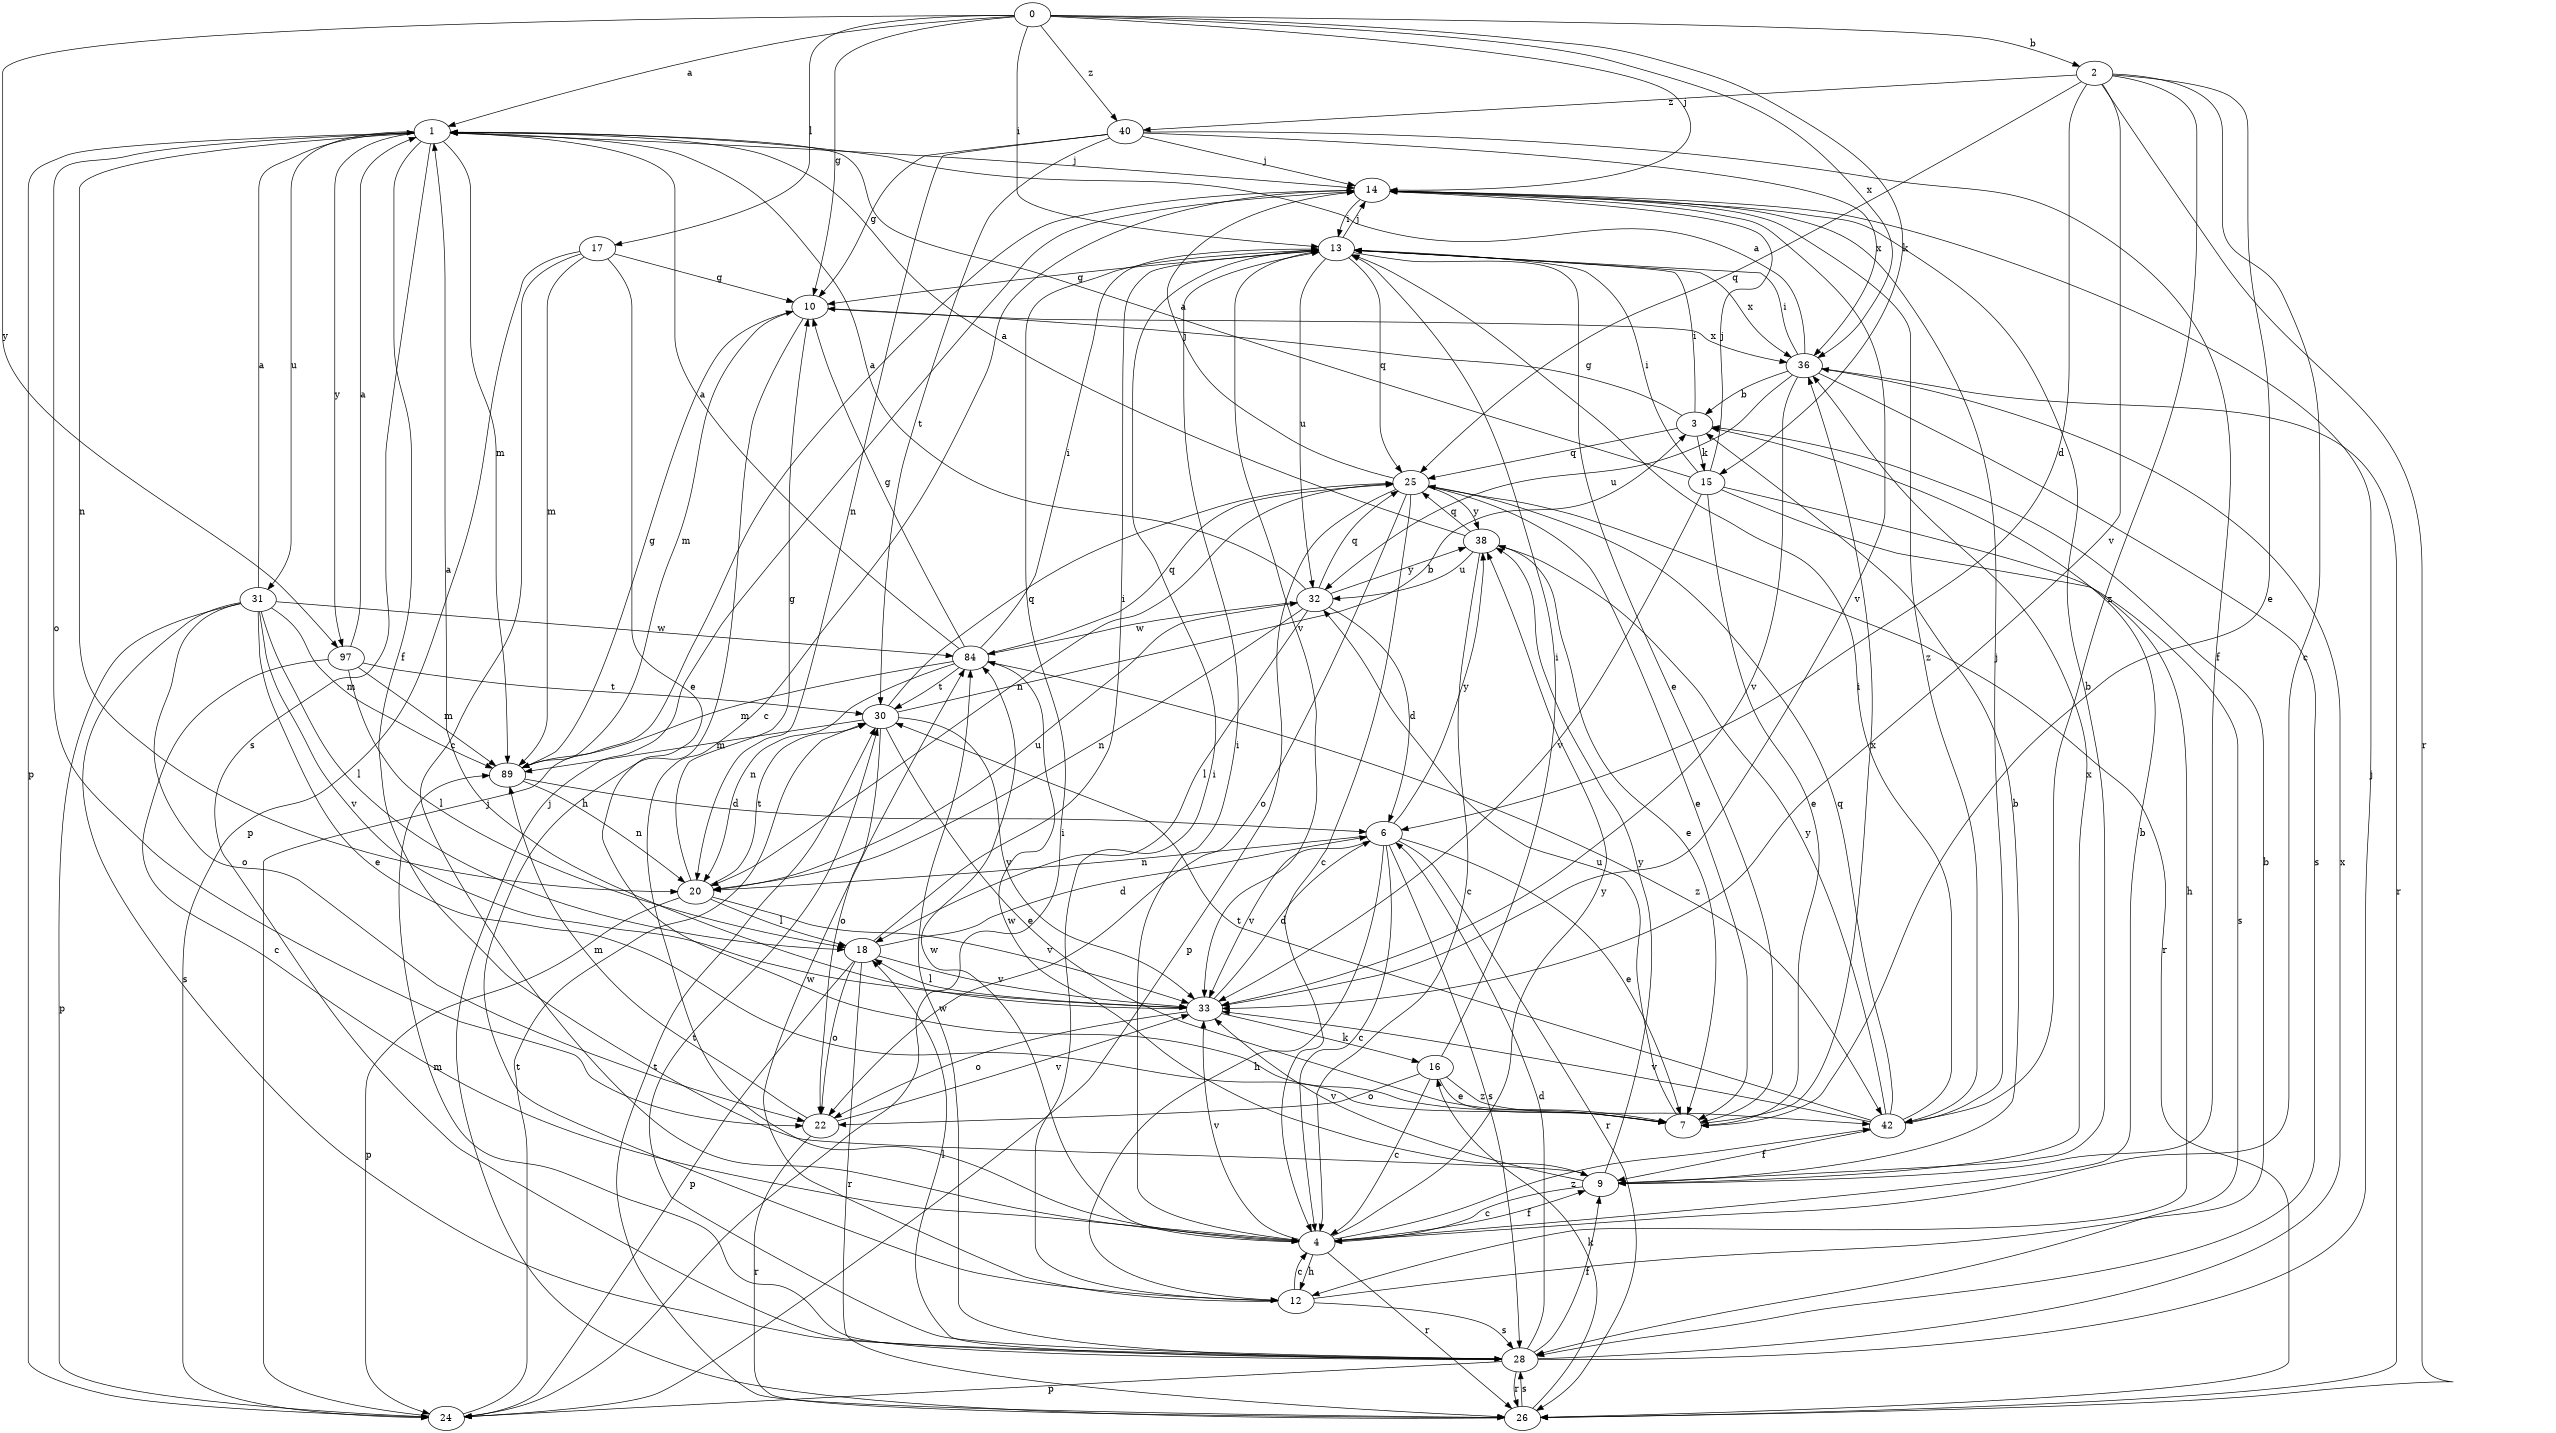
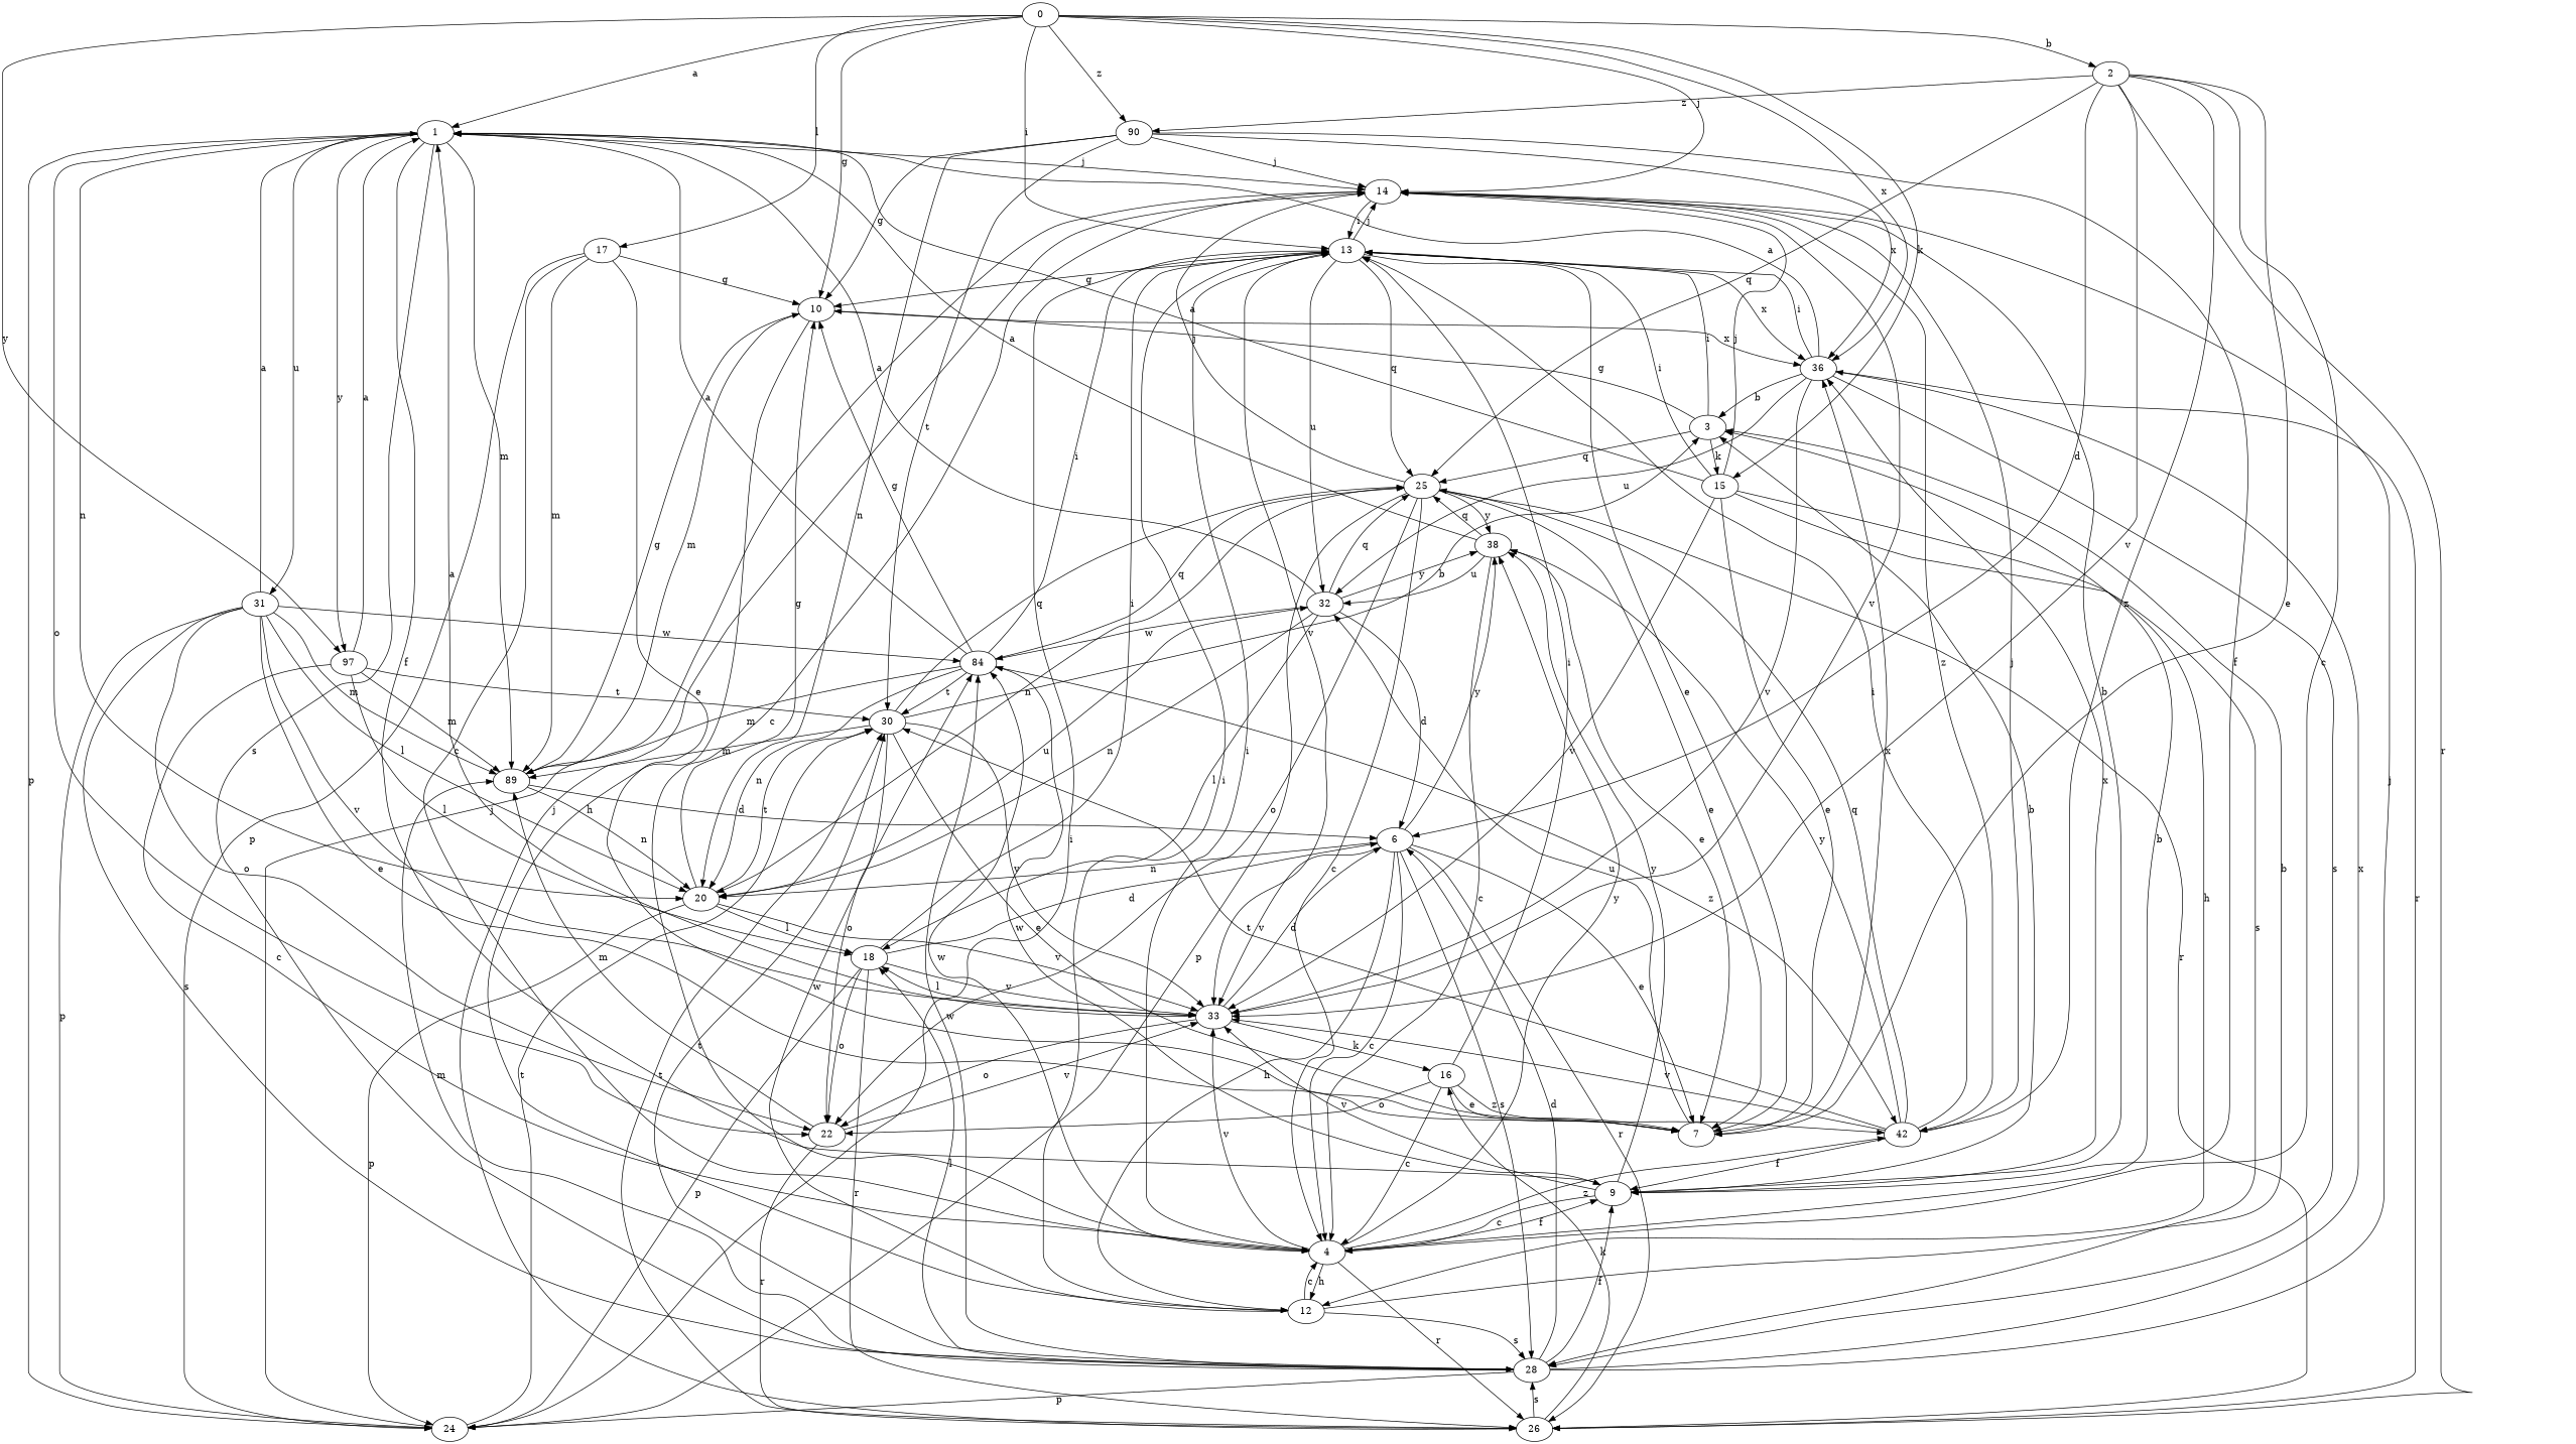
  strict digraph {
    0
    1
    2
    10
    13
    14
    15
    17
    36
    n10 [label=97]
-   40
+   40 [label=90]
    9
    n13 [label=89]
    20
    22
    24
    28
    31
    4
    6
    7
    25
    26
    33
    42
    12
    32
    3
    18
    30
    n31 [label=84]
    38
    16
    0 -> 1 [label=a]
    0 -> 2 [label=b]
    0 -> 10 [label=g]
    0 -> 13 [label=i]
    0 -> 14 [label=j]
    0 -> 15 [label=k]
    0 -> 17 [label=l]
    0 -> 36 [label=x]
    0 -> n10 [label=y]
    0 -> 40 [label=z]
    1 -> 14 [label=j]
    1 -> n10 [label=y]
    1 -> 9 [label=f]
    1 -> n13 [label=m]
    1 -> 20 [label=n]
    1 -> 22 [label=o]
    1 -> 24 [label=p]
    1 -> 28 [label=s]
    1 -> 31 [label=u]
    2 -> 40 [label=z]
    2 -> 4 [label=c]
    2 -> 6 [label=d]
    2 -> 7 [label=e]
    2 -> 25 [label=q]
    2 -> 26 [label=r]
    2 -> 33 [label=v]
    2 -> 42 [label=z]
    10 -> 36 [label=x]
    10 -> n13 [label=m]
    10 -> 12 [label=h]
    13 -> 10 [label=g]
    13 -> 14 [label=j]
    13 -> 36 [label=x]
    13 -> 7 [label=e]
    13 -> 25 [label=q]
    13 -> 33 [label=v]
    13 -> 32 [label=u]
    14 -> 13 [label=i]
    14 -> 9 [label=b]
    14 -> 4 [label=c]
    14 -> 33 [label=v]
    14 -> 42 [label=z]
    15 -> 1 [label=a]
    15 -> 13 [label=i]
    15 -> 14 [label=j]
    15 -> 28 [label=s]
    15 -> 7 [label=e]
    15 -> 33 [label=v]
    15 -> 12 [label=h]
    17 -> 10 [label=g]
    17 -> n13 [label=m]
    17 -> 24 [label=p]
    17 -> 4 [label=c]
    17 -> 7 [label=e]
    36 -> 1 [label=a]
    36 -> 13 [label=i]
    36 -> 28 [label=s]
    36 -> 26 [label=r]
    36 -> 33 [label=v]
    36 -> 32 [label=u]
    36 -> 3 [label=b]
    n10 -> 1 [label=a]
    n10 -> n13 [label=m]
    n10 -> 4 [label=c]
    n10 -> 18 [label=l]
    n10 -> 30 [label=t]
    40 -> 10 [label=g]
    40 -> 14 [label=j]
    40 -> 36 [label=x]
    40 -> 9 [label=f]
    40 -> 20 [label=n]
    40 -> 30 [label=t]
    9 -> 36 [label=x]
    9 -> 4 [label=c]
    9 -> 33 [label=v]
    9 -> 3 [label=b]
    9 -> n31 [label=w]
    9 -> 38 [label=y]
    n13 -> 10 [label=g]
    n13 -> 20 [label=n]
    n13 -> 6 [label=d]
    20 -> 10 [label=g]
    20 -> 24 [label=p]
    20 -> 33 [label=v]
    20 -> 32 [label=u]
    20 -> 18 [label=l]
    20 -> 30 [label=t]
    22 -> n13 [label=m]
    22 -> 26 [label=r]
    22 -> 33 [label=v]
    24 -> 13 [label=i]
    24 -> 14 [label=j]
    24 -> 30 [label=t]
    28 -> 14 [label=j]
    28 -> 36 [label=x]
    28 -> 9 [label=f]
    28 -> n13 [label=m]
    28 -> 24 [label=p]
    28 -> 6 [label=d]
-   28 -> 26 [label=r]
    28 -> 18 [label=l]
    28 -> 30 [label=t]
    28 -> n31 [label=w]
    31 -> 1 [label=a]
    31 -> n13 [label=m]
    31 -> 22 [label=o]
    31 -> 24 [label=p]
    31 -> 28 [label=s]
    31 -> 7 [label=e]
    31 -> 33 [label=v]
-   31 -> 18 [label=l]
+   31 -> 20 [label=l]
    31 -> n31 [label=w]
    4 -> 13 [label=i]
    4 -> 9 [label=f]
    4 -> 26 [label=r]
    4 -> 33 [label=v]
    4 -> 42 [label=z]
    4 -> 12 [label=h]
    4 -> 3 [label=b]
    4 -> n31 [label=w]
    4 -> 38 [label=y]
    6 -> 20 [label=n]
    6 -> 28 [label=s]
    6 -> 4 [label=c]
    6 -> 7 [label=e]
    6 -> 26 [label=r]
    6 -> 33 [label=v]
    6 -> 12 [label=h]
    6 -> 38 [label=y]
    7 -> 36 [label=x]
    7 -> 32 [label=u]
    25 -> 14 [label=j]
    25 -> 20 [label=n]
    25 -> 22 [label=o]
    25 -> 24 [label=p]
    25 -> 4 [label=c]
    25 -> 7 [label=e]
    25 -> 26 [label=r]
    25 -> 38 [label=y]
    26 -> 14 [label=j]
    26 -> 28 [label=s]
    26 -> 30 [label=t]
    26 -> 16 [label=k]
    33 -> 1 [label=a]
    33 -> 22 [label=o]
    33 -> 6 [label=d]
    33 -> 18 [label=l]
    33 -> 16 [label=k]
    42 -> 13 [label=i]
    42 -> 14 [label=j]
    42 -> 9 [label=f]
    42 -> 25 [label=q]
    42 -> 33 [label=v]
    42 -> 30 [label=t]
    42 -> 38 [label=y]
    12 -> 13 [label=i]
    12 -> 28 [label=s]
    12 -> 4 [label=c]
    12 -> 3 [label=b]
    12 -> n31 [label=w]
    32 -> 1 [label=a]
    32 -> 20 [label=n]
    32 -> 6 [label=d]
    32 -> 25 [label=q]
    32 -> 18 [label=l]
    32 -> n31 [label=w]
    32 -> 38 [label=y]
    3 -> 10 [label=g]
    3 -> 13 [label=i]
    3 -> 15 [label=k]
    3 -> 25 [label=q]
    18 -> 13 [label=i]
    18 -> 22 [label=o]
    18 -> 24 [label=p]
    18 -> 6 [label=d]
    18 -> 26 [label=r]
    18 -> 33 [label=v]
    30 -> n13 [label=m]
    30 -> 22 [label=o]
    30 -> 7 [label=e]
    30 -> 25 [label=q]
    30 -> 33 [label=v]
    30 -> 3 [label=b]
    n31 -> 1 [label=a]
    n31 -> 10 [label=g]
    n31 -> 13 [label=i]
    n31 -> n13 [label=m]
    n31 -> 20 [label=n]
    n31 -> 25 [label=q]
    n31 -> 42 [label=z]
    n31 -> 30 [label=t]
    38 -> 1 [label=a]
    38 -> 4 [label=c]
    38 -> 7 [label=e]
    38 -> 25 [label=q]
    38 -> 32 [label=u]
    16 -> 13 [label=i]
    16 -> 22 [label=o]
    16 -> 4 [label=c]
    16 -> 7 [label=e]
    16 -> 42 [label=z]
  }
